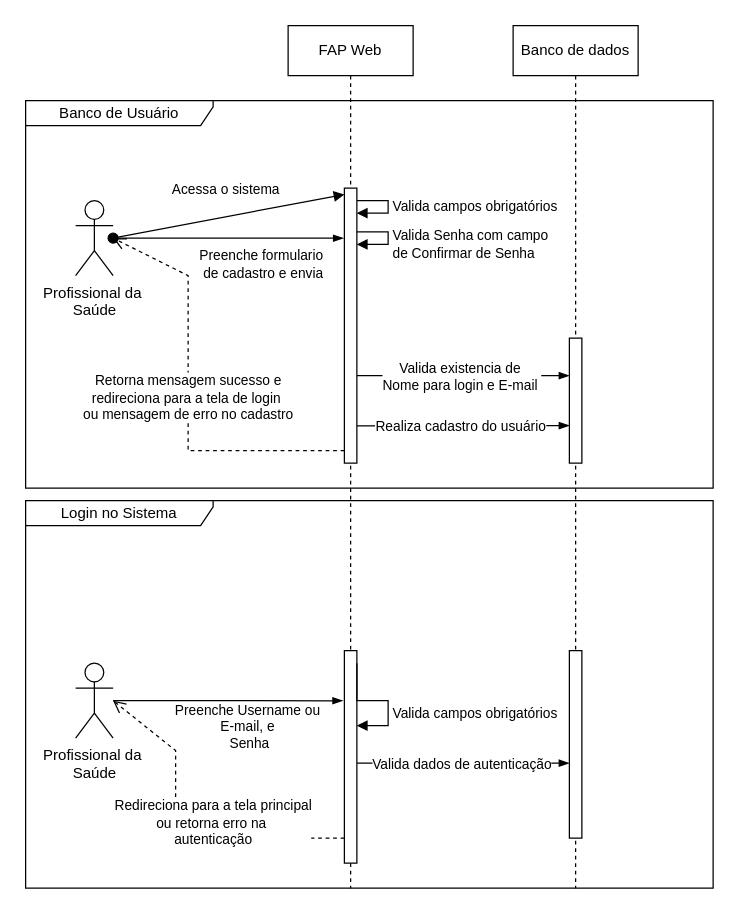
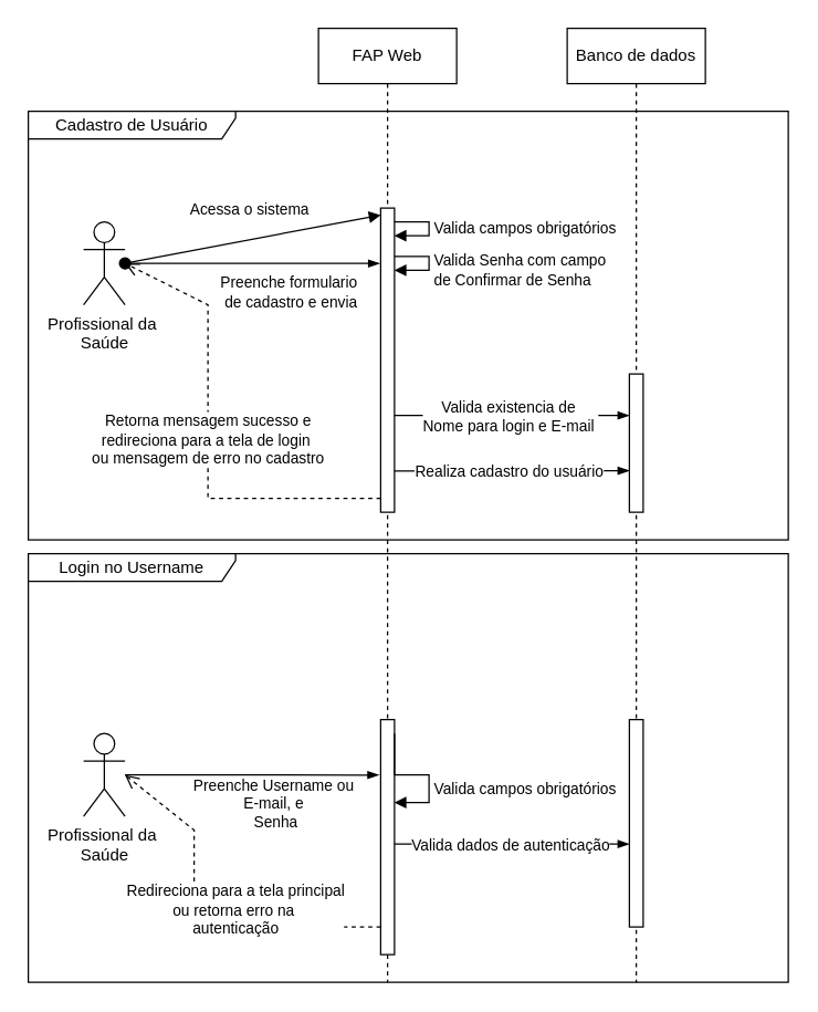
  <mxCell id="0" />
  <mxCell id="1" parent="0" />
  <mxCell id="2" value="Profissional da&amp;nbsp;&lt;div&gt;Saúde&lt;/div&gt;" style="shape=umlActor;verticalLabelPosition=bottom;verticalAlign=top;html=1;outlineConnect=0;" parent="1" vertex="1"><mxGeometry x="60" y="160" width="30" height="60" as="geometry" /></mxCell>
  <mxCell id="3" value="FAP Web" style="shape=umlLifeline;perimeter=lifelinePerimeter;whiteSpace=wrap;html=1;container=1;dropTarget=0;collapsible=0;recursiveResize=0;outlineConnect=0;portConstraint=eastwest;newEdgeStyle={&quot;edgeStyle&quot;:&quot;elbowEdgeStyle&quot;,&quot;elbow&quot;:&quot;vertical&quot;,&quot;curved&quot;:0,&quot;rounded&quot;:0};" parent="1" vertex="1"><mxGeometry x="230" y="20" width="100" height="690" as="geometry" /></mxCell>
  <mxCell id="4" value="" style="html=1;points=[[0,0,0,0,5],[0,1,0,0,-5],[1,0,0,0,5],[1,1,0,0,-5]];perimeter=orthogonalPerimeter;outlineConnect=0;targetShapes=umlLifeline;portConstraint=eastwest;newEdgeStyle={&quot;curved&quot;:0,&quot;rounded&quot;:0};" parent="3" vertex="1"><mxGeometry x="45" y="130" width="10" height="220" as="geometry" /></mxCell>
  <mxCell id="5" value="Valida Senha com campo&amp;nbsp;&lt;div&gt;de Confirmar de Senha&lt;/div&gt;" style="html=1;align=left;spacingLeft=2;endArrow=block;rounded=0;edgeStyle=orthogonalEdgeStyle;curved=0;rounded=0;" parent="3" source="4" target="4" edge="1"><mxGeometry x="0.167" relative="1" as="geometry"><mxPoint x="60" y="165" as="sourcePoint" /><Array as="points"><mxPoint x="80" y="165" /><mxPoint x="80" y="175" /></Array><mxPoint x="60" y="175" as="targetPoint" /><mxPoint as="offset" /></mxGeometry></mxCell>
  <mxCell id="6" value="Banco de dados" style="shape=umlLifeline;perimeter=lifelinePerimeter;whiteSpace=wrap;html=1;container=1;dropTarget=0;collapsible=0;recursiveResize=0;outlineConnect=0;portConstraint=eastwest;newEdgeStyle={&quot;edgeStyle&quot;:&quot;elbowEdgeStyle&quot;,&quot;elbow&quot;:&quot;vertical&quot;,&quot;curved&quot;:0,&quot;rounded&quot;:0};" parent="1" vertex="1"><mxGeometry x="410" y="20" width="100" height="690" as="geometry" /></mxCell>
  <mxCell id="7" value="Acessa o sistema" style="html=1;verticalAlign=bottom;startArrow=oval;endArrow=block;startSize=8;curved=0;rounded=0;entryX=0;entryY=0;entryDx=0;entryDy=5;" parent="1" target="4" edge="1"><mxGeometry x="-0.001" y="13" relative="1" as="geometry"><mxPoint x="90" y="190" as="sourcePoint" /><mxPoint as="offset" /></mxGeometry></mxCell>
- <mxCell id="8" value="Banco de Usuário" style="shape=umlFrame;whiteSpace=wrap;html=1;pointerEvents=0;width=150;height=20;" parent="1" vertex="1"><mxGeometry x="20" y="80" width="550" height="310" as="geometry" /></mxCell>
+ <mxCell id="8" value="Cadastro de Usuário" style="shape=umlFrame;whiteSpace=wrap;html=1;pointerEvents=0;width=150;height=20;" parent="1" vertex="1"><mxGeometry x="20" y="80" width="550" height="310" as="geometry" /></mxCell>
  <mxCell id="9" value="" style="edgeStyle=elbowEdgeStyle;fontSize=12;html=1;endArrow=blockThin;endFill=1;rounded=0;entryX=-0.054;entryY=0.182;entryDx=0;entryDy=0;entryPerimeter=0;" parent="1" source="2" target="4" edge="1"><mxGeometry width="160" relative="1" as="geometry"><mxPoint x="110" y="190" as="sourcePoint" /><mxPoint x="270" y="190" as="targetPoint" /></mxGeometry></mxCell>
  <mxCell id="10" value="Preenche formulario&amp;nbsp;&lt;div&gt;de cadastro e envia&lt;/div&gt;" style="edgeLabel;html=1;align=center;verticalAlign=middle;resizable=0;points=[];" parent="9" vertex="1" connectable="0"><mxGeometry x="0.101" relative="1" as="geometry"><mxPoint x="18" y="20" as="offset" /></mxGeometry></mxCell>
  <mxCell id="11" value="Valida campos obrigatórios" style="html=1;align=left;spacingLeft=2;endArrow=block;rounded=0;edgeStyle=orthogonalEdgeStyle;curved=0;rounded=0;" parent="1" edge="1"><mxGeometry x="0.009" relative="1" as="geometry"><mxPoint x="285" y="160" as="sourcePoint" /><Array as="points"><mxPoint x="310" y="160" /><mxPoint x="310" y="170" /></Array><mxPoint x="285" y="170" as="targetPoint" /><mxPoint as="offset" /></mxGeometry></mxCell>
  <mxCell id="12" value="" style="edgeStyle=elbowEdgeStyle;fontSize=12;html=1;endArrow=blockThin;endFill=1;rounded=0;elbow=vertical;" parent="1" target="14" edge="1"><mxGeometry width="160" relative="1" as="geometry"><mxPoint x="285" y="300" as="sourcePoint" /><mxPoint x="360" y="280" as="targetPoint" /><Array as="points"><mxPoint x="370" y="300" /></Array></mxGeometry></mxCell>
  <mxCell id="13" value="Valida existencia de&amp;nbsp;&lt;div&gt;Nome para login e E-mail&amp;nbsp;&lt;/div&gt;" style="edgeLabel;html=1;align=center;verticalAlign=middle;resizable=0;points=[];" parent="12" vertex="1" connectable="0"><mxGeometry x="-0.067" y="-1" relative="1" as="geometry"><mxPoint x="4" y="-1" as="offset" /></mxGeometry></mxCell>
  <mxCell id="14" value="" style="html=1;points=[[0,0,0,0,5],[0,1,0,0,-5],[1,0,0,0,5],[1,1,0,0,-5]];perimeter=orthogonalPerimeter;outlineConnect=0;targetShapes=umlLifeline;portConstraint=eastwest;newEdgeStyle={&quot;curved&quot;:0,&quot;rounded&quot;:0};" parent="1" vertex="1"><mxGeometry x="455" y="270" width="10" height="100" as="geometry" /></mxCell>
  <mxCell id="15" value="Retorna mensagem sucesso e&lt;br&gt;&lt;div&gt;&lt;span style=&quot;background-color: light-dark(#ffffff, var(--ge-dark-color, #121212)); color: light-dark(rgb(0, 0, 0), rgb(255, 255, 255));&quot;&gt;redireciona para a tela de login&lt;/span&gt;&amp;nbsp;&lt;div&gt;ou mensagem de erro&amp;nbsp;&lt;span style=&quot;background-color: light-dark(#ffffff, var(--ge-dark-color, #121212)); color: light-dark(rgb(0, 0, 0), rgb(255, 255, 255));&quot;&gt;no cadastro&lt;/span&gt;&lt;/div&gt;&lt;/div&gt;" style="html=1;verticalAlign=bottom;endArrow=open;dashed=1;endSize=8;curved=0;rounded=0;" parent="1" source="4" edge="1"><mxGeometry x="-0.126" relative="1" as="geometry"><mxPoint x="275" y="365" as="sourcePoint" /><mxPoint x="90" y="190" as="targetPoint" /><Array as="points"><mxPoint x="210" y="360" /><mxPoint x="150" y="360" /><mxPoint x="150" y="220" /></Array><mxPoint as="offset" /></mxGeometry></mxCell>
  <mxCell id="16" value="" style="edgeStyle=elbowEdgeStyle;fontSize=12;html=1;endArrow=blockThin;endFill=1;rounded=0;elbow=vertical;" parent="1" edge="1"><mxGeometry width="160" relative="1" as="geometry"><mxPoint x="285" y="340.113" as="sourcePoint" /><mxPoint x="455" y="340.113" as="targetPoint" /><Array as="points" /></mxGeometry></mxCell>
  <mxCell id="17" value="Realiza cadastro do usuário" style="edgeLabel;html=1;align=center;verticalAlign=middle;resizable=0;points=[];" parent="16" vertex="1" connectable="0"><mxGeometry x="-0.067" y="-1" relative="1" as="geometry"><mxPoint x="4" y="-1" as="offset" /></mxGeometry></mxCell>
  <mxCell id="18" value="Profissional da&amp;nbsp;&lt;div&gt;Saúde&lt;/div&gt;" style="shape=umlActor;verticalLabelPosition=bottom;verticalAlign=top;html=1;outlineConnect=0;" parent="1" vertex="1"><mxGeometry x="60" y="530" width="30" height="60" as="geometry" /></mxCell>
  <mxCell id="19" value="" style="html=1;points=[[0,0,0,0,5],[0,1,0,0,-5],[1,0,0,0,5],[1,1,0,0,-5]];perimeter=orthogonalPerimeter;outlineConnect=0;targetShapes=umlLifeline;portConstraint=eastwest;newEdgeStyle={&quot;curved&quot;:0,&quot;rounded&quot;:0};" parent="1" vertex="1"><mxGeometry x="275" y="520" width="10" height="170" as="geometry" /></mxCell>
- <mxCell id="20" value="Login no Sistema" style="shape=umlFrame;whiteSpace=wrap;html=1;pointerEvents=0;width=150;height=20;" parent="1" vertex="1"><mxGeometry x="20" y="400" width="550" height="310" as="geometry" /></mxCell>
+ <mxCell id="20" value="Login no Username" style="shape=umlFrame;whiteSpace=wrap;html=1;pointerEvents=0;width=150;height=20;" parent="1" vertex="1"><mxGeometry x="20" y="400" width="550" height="310" as="geometry" /></mxCell>
  <mxCell id="21" value="" style="edgeStyle=elbowEdgeStyle;fontSize=12;html=1;endArrow=blockThin;endFill=1;rounded=0;entryX=-0.108;entryY=0.236;entryDx=0;entryDy=0;entryPerimeter=0;" parent="1" source="18" target="19" edge="1"><mxGeometry width="160" relative="1" as="geometry"><mxPoint x="110" y="560" as="sourcePoint" /><mxPoint x="270" y="560" as="targetPoint" /></mxGeometry></mxCell>
  <mxCell id="22" value="Preenche&amp;nbsp;&lt;span style=&quot;background-color: light-dark(#ffffff, var(--ge-dark-color, #121212)); color: light-dark(rgb(0, 0, 0), rgb(255, 255, 255));&quot;&gt;Username ou&amp;nbsp;&lt;/span&gt;&lt;div&gt;&lt;span style=&quot;background-color: light-dark(#ffffff, var(--ge-dark-color, #121212)); color: light-dark(rgb(0, 0, 0), rgb(255, 255, 255));&quot;&gt;E-mail, e&amp;nbsp;&lt;/span&gt;&lt;div&gt;Senha&lt;/div&gt;&lt;/div&gt;" style="edgeLabel;html=1;align=center;verticalAlign=middle;resizable=0;points=[];" parent="21" vertex="1" connectable="0"><mxGeometry x="0.101" relative="1" as="geometry"><mxPoint x="8" y="20" as="offset" /></mxGeometry></mxCell>
  <mxCell id="23" value="Valida campos obrigatórios" style="html=1;align=left;spacingLeft=2;endArrow=block;rounded=0;edgeStyle=orthogonalEdgeStyle;curved=0;rounded=0;" parent="1" edge="1"><mxGeometry x="0.3" relative="1" as="geometry"><mxPoint x="285" y="530" as="sourcePoint" /><Array as="points"><mxPoint x="285" y="560" /><mxPoint x="310" y="560" /><mxPoint x="310" y="580" /></Array><mxPoint x="285" y="580" as="targetPoint" /><mxPoint as="offset" /></mxGeometry></mxCell>
  <mxCell id="24" value="" style="edgeStyle=elbowEdgeStyle;fontSize=12;html=1;endArrow=blockThin;endFill=1;rounded=0;elbow=vertical;" parent="1" source="19" target="26" edge="1"><mxGeometry width="160" relative="1" as="geometry"><mxPoint x="290" y="570" as="sourcePoint" /><mxPoint x="450" y="570" as="targetPoint" /><Array as="points"><mxPoint x="440" y="610" /><mxPoint x="375" y="570" /></Array></mxGeometry></mxCell>
  <mxCell id="25" value="Valida dados de autenticação" style="edgeLabel;html=1;align=center;verticalAlign=middle;resizable=0;points=[];" parent="24" vertex="1" connectable="0"><mxGeometry x="-0.067" y="-1" relative="1" as="geometry"><mxPoint x="4" y="-1" as="offset" /></mxGeometry></mxCell>
  <mxCell id="26" value="" style="html=1;points=[[0,0,0,0,5],[0,1,0,0,-5],[1,0,0,0,5],[1,1,0,0,-5]];perimeter=orthogonalPerimeter;outlineConnect=0;targetShapes=umlLifeline;portConstraint=eastwest;newEdgeStyle={&quot;curved&quot;:0,&quot;rounded&quot;:0};" parent="1" vertex="1"><mxGeometry x="455" y="520" width="10" height="150" as="geometry" /></mxCell>
  <mxCell id="27" value="Redireciona para a tela principal&lt;div&gt;ou retorna erro na&amp;nbsp;&lt;div&gt;autenticação&lt;/div&gt;&lt;/div&gt;" style="html=1;verticalAlign=bottom;endArrow=open;dashed=1;endSize=8;curved=0;rounded=0;" parent="1" source="19" edge="1"><mxGeometry x="-0.219" y="10" relative="1" as="geometry"><mxPoint x="275" y="735" as="sourcePoint" /><mxPoint x="90" y="560" as="targetPoint" /><Array as="points"><mxPoint x="220" y="670" /><mxPoint x="140" y="670" /><mxPoint x="140" y="600" /></Array><mxPoint as="offset" /></mxGeometry></mxCell>
